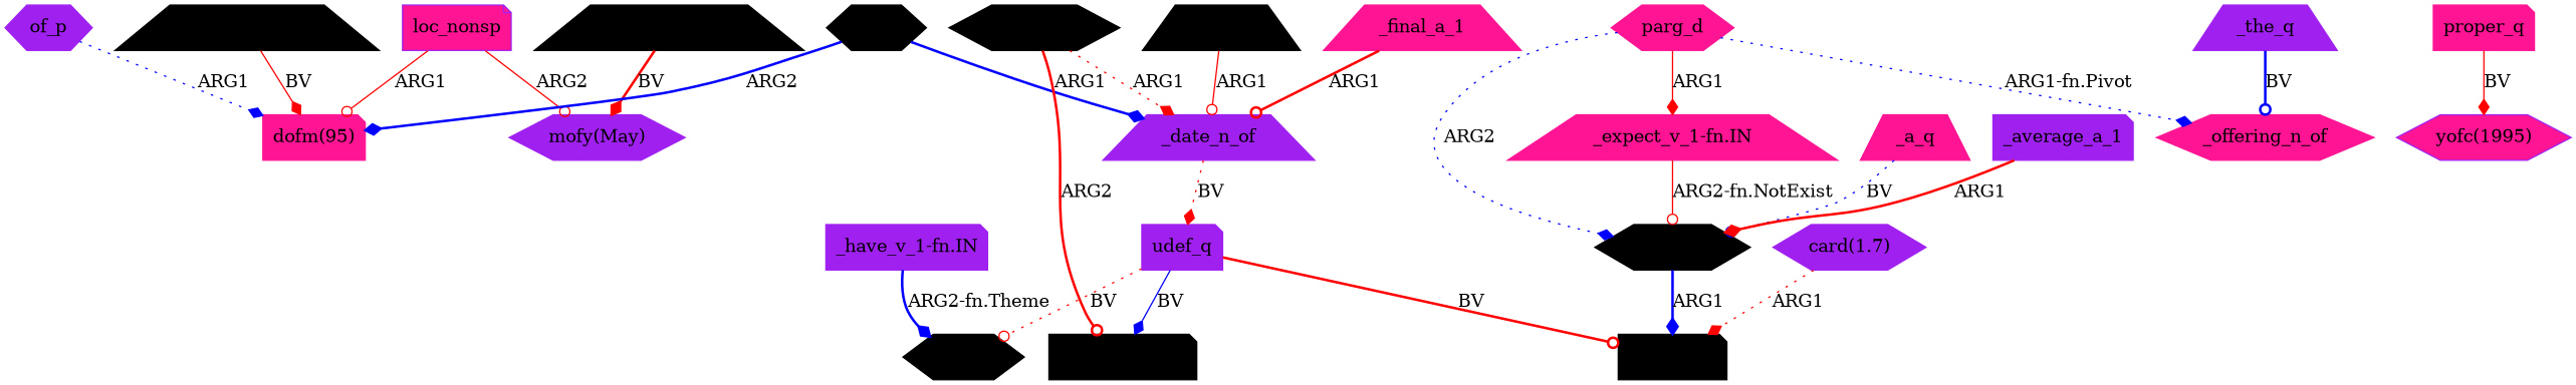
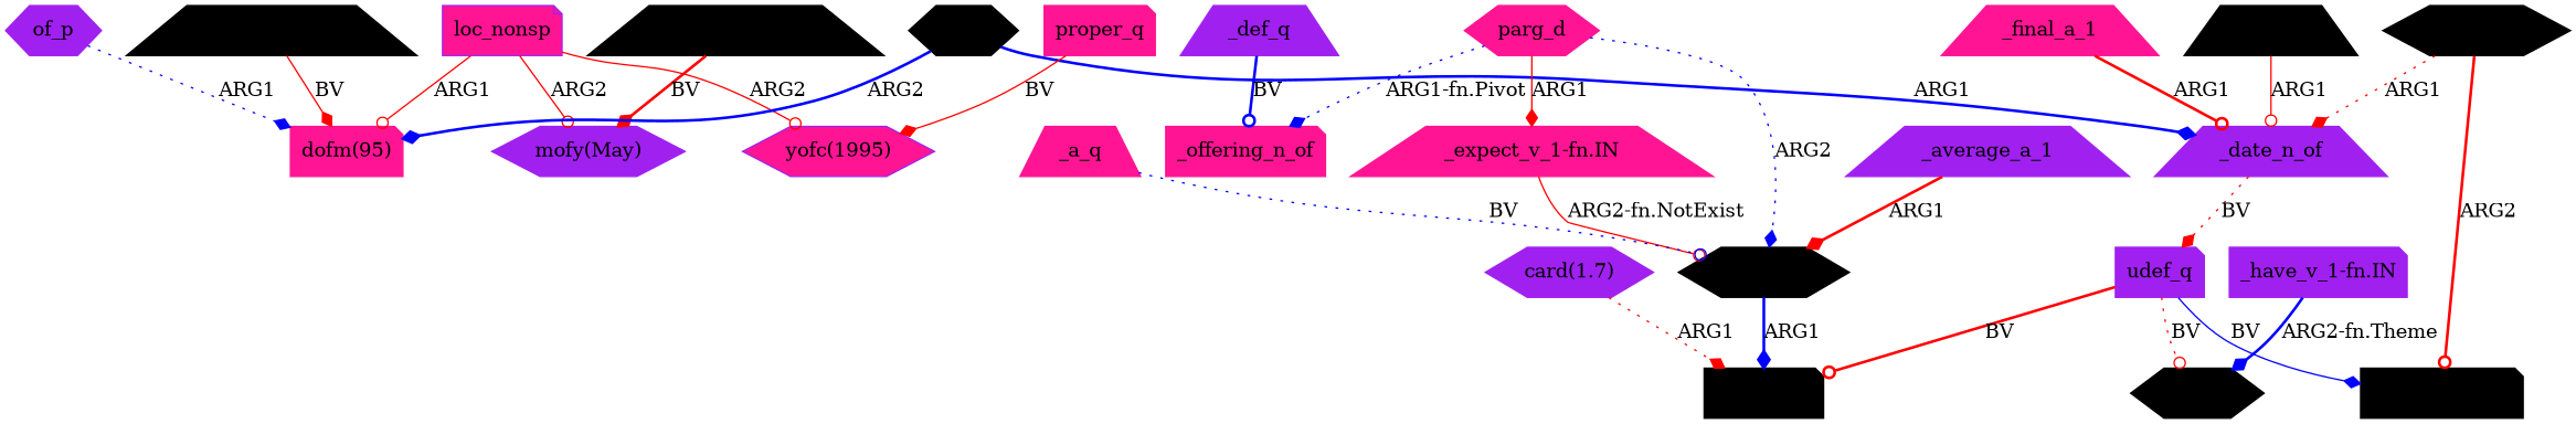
  digraph {
    node [color=purple shape=hexagon style=filled]
    edge [arrowhead=diamond color=red style=bold]
    loc_nonsp [fillcolor=deeppink shape=note]
    n2 [color=deeppink label="dofm(95)" shape=note]
    "yofc(1995)" [fillcolor=deeppink]
    "mofy(May)"
    def_explicit_q [color=black shape=trapezium]
    def_implicit_q [color=black shape=trapezium]
    udef_q [shape=note]
    _and_c [color=black]
    _year_n_1 [color=black shape=note]
    _maturity_n_1 [color=black shape=note]
    _date_n_of [shape=trapezium]
    "_have_v_1-fn.IN" [shape=note]
-   _offering_n_of [color=deeppink]
+   _offering_n_of [color=deeppink shape=note]
    _of_p [color=black]
    "card(1.7)"
    compound [color=black]
    _final_a_1 [color=deeppink shape=trapezium]
    "card(1)" [color=black shape=trapezium]
    proper_q [color=deeppink shape=note]
    _life_n_of [color=black]
    parg_d [color=deeppink]
    "_expect_v_1-fn.IN" [color=deeppink shape=trapezium]
    _a_q [color=deeppink shape=trapezium]
    of_p
-   _average_a_1 [shape=note]
-   _the_q [shape=trapezium]
+   _average_a_1 [shape=trapezium]
+   _the_q [shape=trapezium label=_def_q]
    loc_nonsp -> n2 [arrowhead=odot label=ARG1 style=solid]
+   loc_nonsp -> "yofc(1995)" [arrowhead=odot label=ARG2 style=solid]
    loc_nonsp -> "mofy(May)" [arrowhead=odot label=ARG2 style=solid]
    def_explicit_q -> n2 [label=BV style=solid]
    def_implicit_q -> "mofy(May)" [label=BV]
    udef_q -> _and_c [arrowhead=odot label=BV style=dotted]
    udef_q -> _year_n_1 [arrowhead=odot label=BV]
    udef_q -> _maturity_n_1 [color=blue label=BV style=solid]
    _date_n_of -> udef_q [label=BV style=dotted]
    "_have_v_1-fn.IN" -> _and_c [color=blue label="ARG2-fn.Theme"]
    _of_p -> n2 [color=blue label=ARG2]
    _of_p -> _date_n_of [color=blue label=ARG1]
    "card(1.7)" -> _year_n_1 [label=ARG1 style=dotted]
    compound -> _maturity_n_1 [arrowhead=odot label=ARG2]
    compound -> _date_n_of [label=ARG1 style=dotted]
    _final_a_1 -> _date_n_of [arrowhead=odot label=ARG1]
    "card(1)" -> _date_n_of [arrowhead=odot label=ARG1 style=solid]
    proper_q -> "yofc(1995)" [label=BV style=solid]
    _life_n_of -> _year_n_1 [color=blue label=ARG1]
    parg_d -> _offering_n_of [color=blue label="ARG1-fn.Pivot" style=dotted]
    parg_d -> _life_n_of [color=blue label=ARG2 style=dotted]
    parg_d -> "_expect_v_1-fn.IN" [label=ARG1 style=solid]
    "_expect_v_1-fn.IN" -> _life_n_of [arrowhead=odot label="ARG2-fn.NotExist" style=solid]
    _a_q -> _life_n_of [arrowhead=odot color=blue label=BV style=dotted]
    of_p -> n2 [color=blue label=ARG1 style=dotted]
    _average_a_1 -> _life_n_of [label=ARG1]
    _the_q -> _offering_n_of [arrowhead=odot color=blue label=BV]
  }
